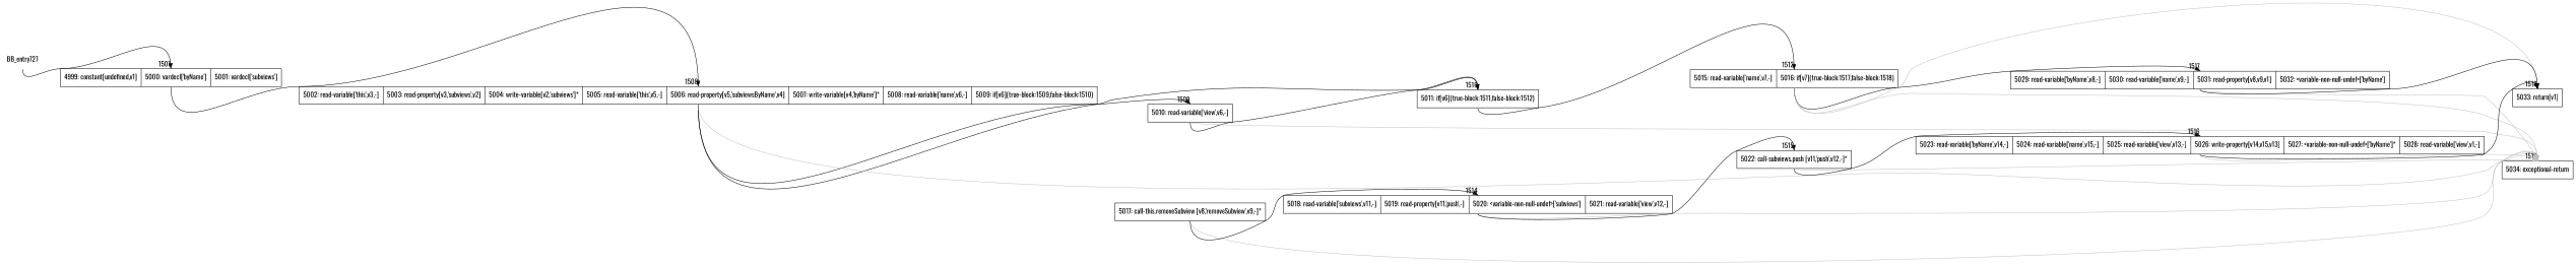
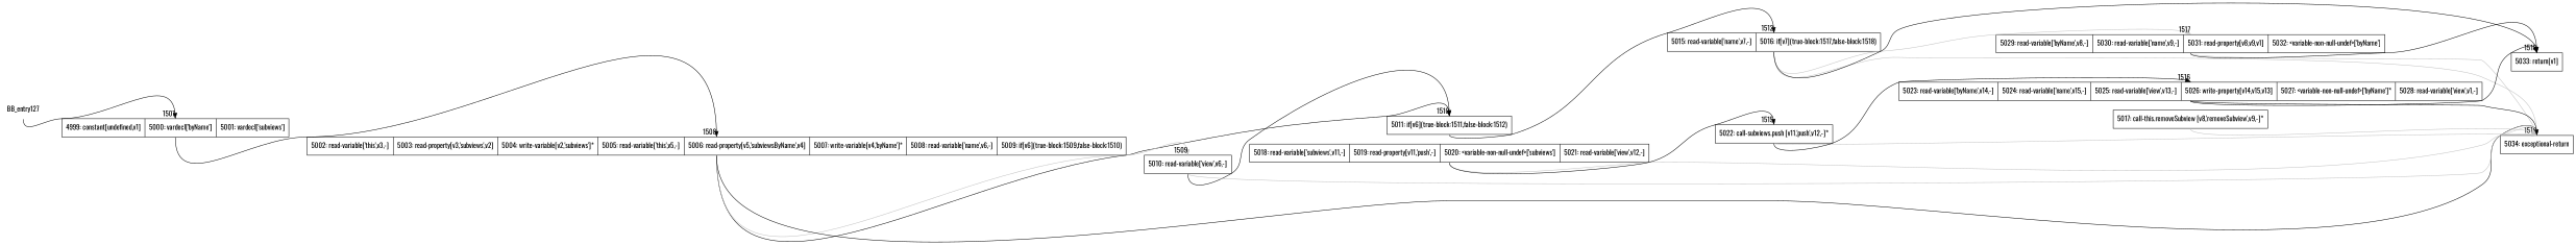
  digraph {
    fontname=Oswald
    rankdir=LR
    node [fontname=Oswald shape=record]
    edge [fontname=Oswald headport=n tailport=s]
-   BB_entry127 [shape=none label=BB_entry727]
+   BB_entry127 [shape=none]
    n2 [label="{4999: constant[undefined,v1]|5000: vardecl['byName']|5001: vardecl['subviews']}"]
    n3 [label="{5002: read-variable['this',v3,-]|5003: read-property[v3,'subviews',v2]|5004: write-variable[v2,'subviews']*|5005: read-variable['this',v5,-]|5006: read-property[v5,'subviewsByName',v4]|5007: write-variable[v4,'byName']*|5008: read-variable['name',v6,-]|5009: if[v6](true-block:1509,false-block:1510)}"]
    n4 [label="{5011: if[v6](true-block:1511,false-block:1512)}"]
    n5 [label="{5010: read-variable['view',v6,-]}"]
    n6 [label="{5034: exceptional-return}"]
    n7 [label="{5015: read-variable['name',v7,-]|5016: if[v7](true-block:1517,false-block:1518)}"]
    n8 [label="{5029: read-variable['byName',v8,-]|5030: read-variable['name',v9,-]|5031: read-property[v8,v9,v1]|5032: \<variable-non-null-undef\>['byName']}"]
    n9 [label="{5033: return[v1]}"]
    n10 [label="{5017: call-this.removeSubview [v8,'removeSubview',v9,-]*}"]
    n11 [label="{5018: read-variable['subviews',v11,-]|5019: read-property[v11,'push',-]|5020: \<variable-non-null-undef\>['subviews']|5021: read-variable['view',v12,-]}"]
    n12 [label="{5022: call-subviews.push [v11,'push',v12,-]*}"]
    n13 [label="{5023: read-variable['byName',v14,-]|5024: read-variable['name',v15,-]|5025: read-variable['view',v13,-]|5026: write-property[v14,v15,v13]|5027: \<variable-non-null-undef\>['byName']*|5028: read-variable['view',v1,-]}"]
    BB_entry127 -> n2 [headlabel="    1507"]
    n2 -> n3 [headlabel="      1508"]
    n3 -> n4 [headlabel="      1510"]
-   n3 -> n5 [headlabel="      1509"]
-   n3 -> n6 [color=gray headlabel="      1519"]
+   n3 -> n5 [headlabel="      1509" color=gray]
+   n3 -> n6 [color=black headlabel="      1519"]
    n4 -> n7 [headlabel="      1512"]
    n5 -> n4
    n5 -> n6 [color=gray]
    n7 -> n6 [color=gray]
-   n7 -> n8 [headlabel="      1517"]
-   n7 -> n9 [headlabel="      1518" color=gray]
+   n7 -> n8 [headlabel="      1517" color=gray]
+   n7 -> n9 [headlabel="      1518"]
    n8 -> n6 [color=gray]
    n8 -> n9
    n10 -> n6 [color=gray]
-   n10 -> n11 [headlabel="      1514"]
    n11 -> n6 [color=gray]
    n11 -> n12 [headlabel="      1515"]
    n12 -> n6 [color=gray]
    n12 -> n13 [headlabel="      1516"]
-   n13 -> n6 [color=gray]
+   n13 -> n6 [color=black]
    n13 -> n9
  }
